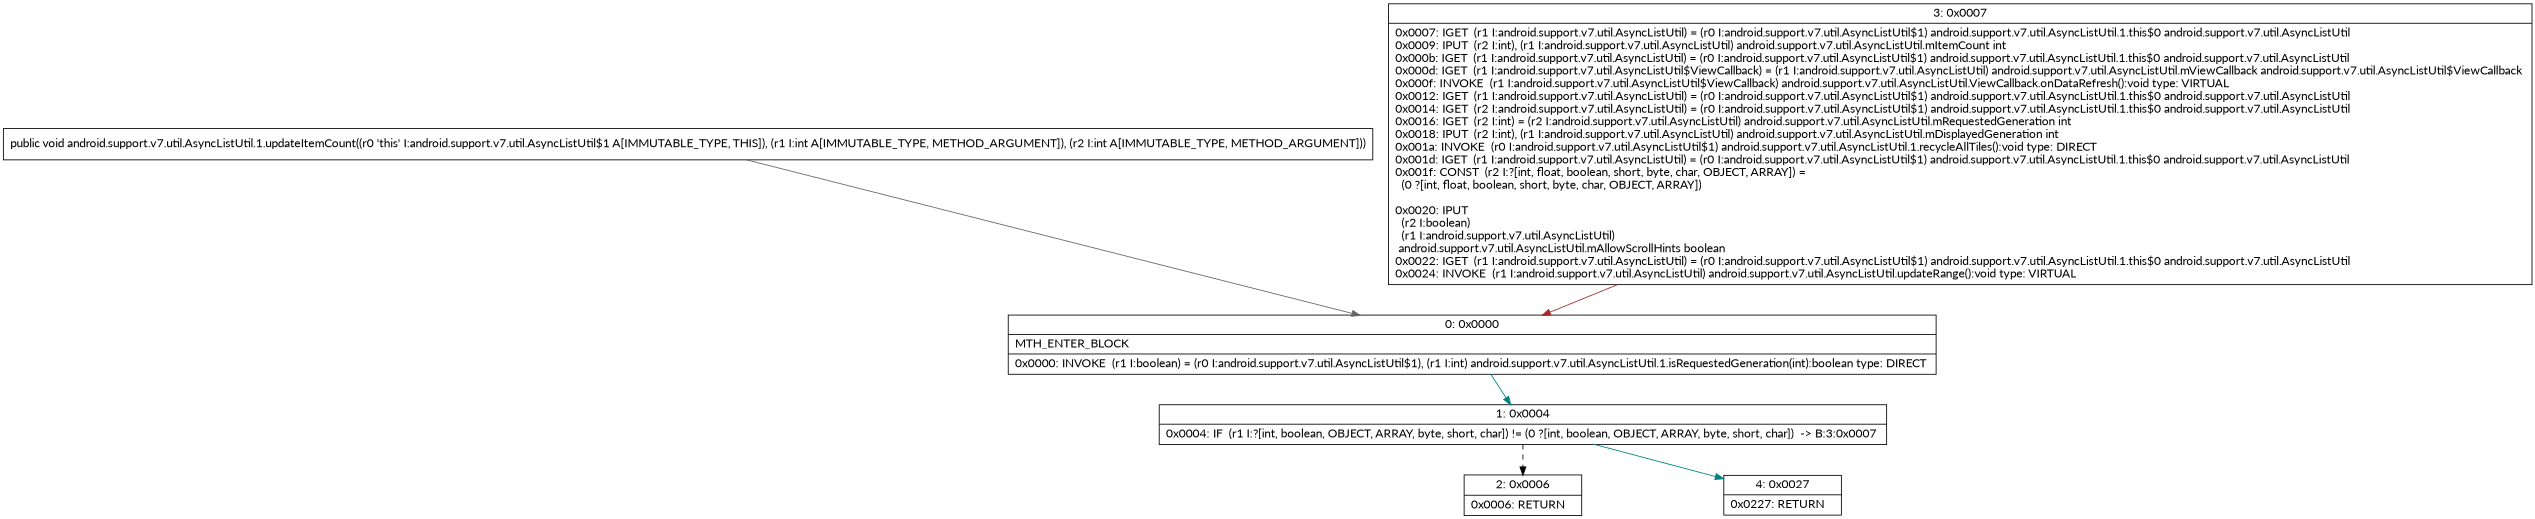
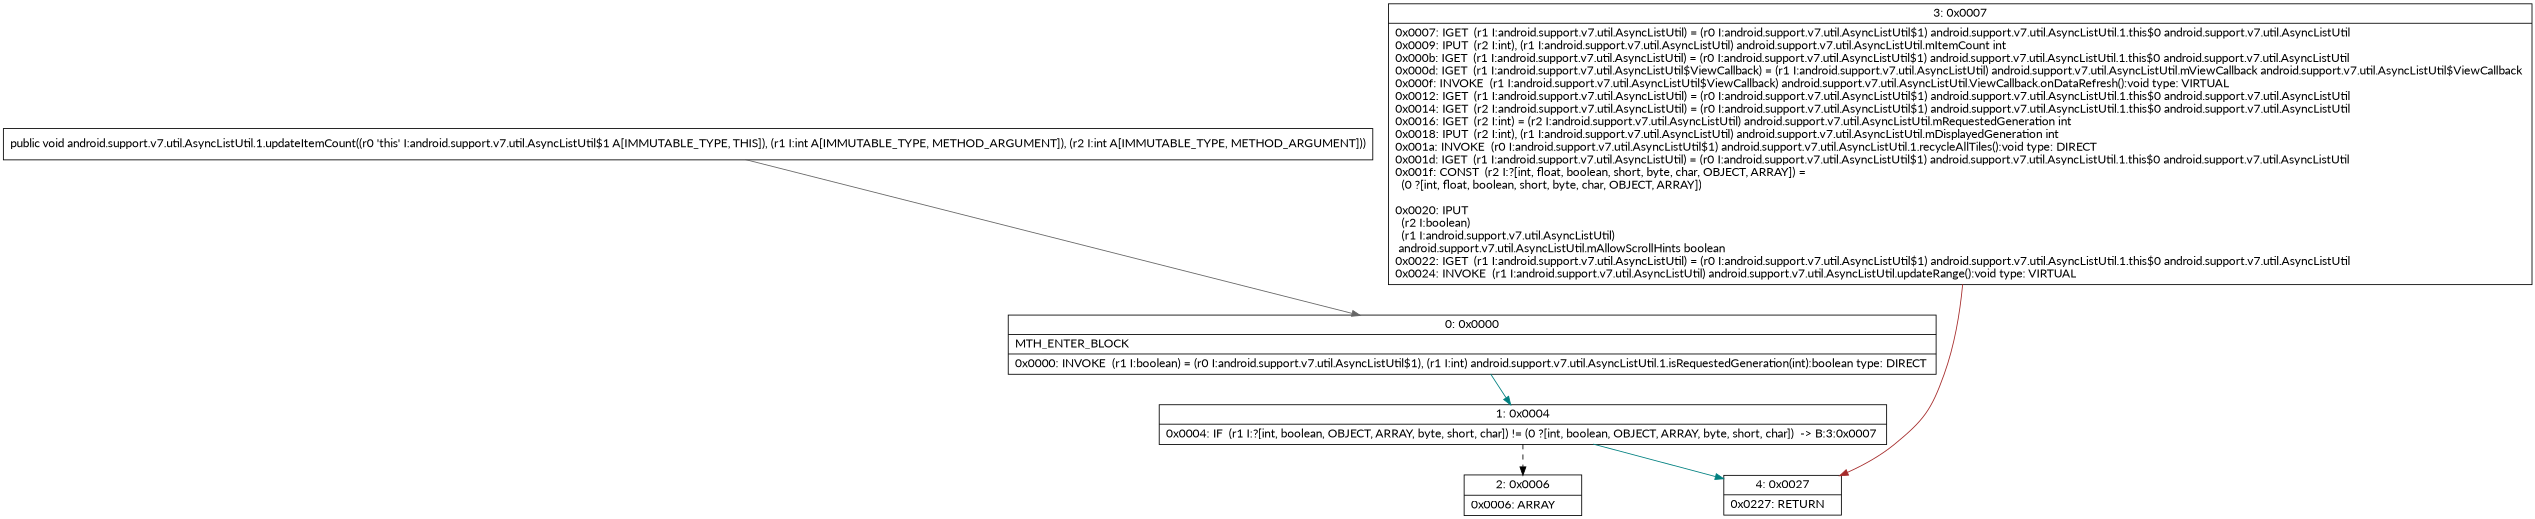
  digraph {
    fontname=Lato
    node [fontname=Lato shape=record]
    edge [color=teal fontname=Lato]
    n1 [label="{0\:\ 0x0000|MTH_ENTER_BLOCK\l|0x0000: INVOKE  (r1 I:boolean) = (r0 I:android.support.v7.util.AsyncListUtil$1), (r1 I:int) android.support.v7.util.AsyncListUtil.1.isRequestedGeneration(int):boolean type: DIRECT \l}"]
    n2 [label="{1\:\ 0x0004|0x0004: IF  (r1 I:?[int, boolean, OBJECT, ARRAY, byte, short, char]) != (0 ?[int, boolean, OBJECT, ARRAY, byte, short, char])  \-\> B:3:0x0007 \l}"]
-   n3 [label="{2\:\ 0x0006|0x0006: RETURN   \l}"]
+   n3 [label="{2\:\ 0x0006|0x0006: ARRAY   \l}"]
    n4 [label="{4\:\ 0x0027|0x0227: RETURN   \l}"]
    n5 [label="{3\:\ 0x0007|0x0007: IGET  (r1 I:android.support.v7.util.AsyncListUtil) = (r0 I:android.support.v7.util.AsyncListUtil$1) android.support.v7.util.AsyncListUtil.1.this$0 android.support.v7.util.AsyncListUtil \l0x0009: IPUT  (r2 I:int), (r1 I:android.support.v7.util.AsyncListUtil) android.support.v7.util.AsyncListUtil.mItemCount int \l0x000b: IGET  (r1 I:android.support.v7.util.AsyncListUtil) = (r0 I:android.support.v7.util.AsyncListUtil$1) android.support.v7.util.AsyncListUtil.1.this$0 android.support.v7.util.AsyncListUtil \l0x000d: IGET  (r1 I:android.support.v7.util.AsyncListUtil$ViewCallback) = (r1 I:android.support.v7.util.AsyncListUtil) android.support.v7.util.AsyncListUtil.mViewCallback android.support.v7.util.AsyncListUtil$ViewCallback \l0x000f: INVOKE  (r1 I:android.support.v7.util.AsyncListUtil$ViewCallback) android.support.v7.util.AsyncListUtil.ViewCallback.onDataRefresh():void type: VIRTUAL \l0x0012: IGET  (r1 I:android.support.v7.util.AsyncListUtil) = (r0 I:android.support.v7.util.AsyncListUtil$1) android.support.v7.util.AsyncListUtil.1.this$0 android.support.v7.util.AsyncListUtil \l0x0014: IGET  (r2 I:android.support.v7.util.AsyncListUtil) = (r0 I:android.support.v7.util.AsyncListUtil$1) android.support.v7.util.AsyncListUtil.1.this$0 android.support.v7.util.AsyncListUtil \l0x0016: IGET  (r2 I:int) = (r2 I:android.support.v7.util.AsyncListUtil) android.support.v7.util.AsyncListUtil.mRequestedGeneration int \l0x0018: IPUT  (r2 I:int), (r1 I:android.support.v7.util.AsyncListUtil) android.support.v7.util.AsyncListUtil.mDisplayedGeneration int \l0x001a: INVOKE  (r0 I:android.support.v7.util.AsyncListUtil$1) android.support.v7.util.AsyncListUtil.1.recycleAllTiles():void type: DIRECT \l0x001d: IGET  (r1 I:android.support.v7.util.AsyncListUtil) = (r0 I:android.support.v7.util.AsyncListUtil$1) android.support.v7.util.AsyncListUtil.1.this$0 android.support.v7.util.AsyncListUtil \l0x001f: CONST  (r2 I:?[int, float, boolean, short, byte, char, OBJECT, ARRAY]) = \l  (0 ?[int, float, boolean, short, byte, char, OBJECT, ARRAY])\l \l0x0020: IPUT  \l  (r2 I:boolean)\l  (r1 I:android.support.v7.util.AsyncListUtil)\l android.support.v7.util.AsyncListUtil.mAllowScrollHints boolean \l0x0022: IGET  (r1 I:android.support.v7.util.AsyncListUtil) = (r0 I:android.support.v7.util.AsyncListUtil$1) android.support.v7.util.AsyncListUtil.1.this$0 android.support.v7.util.AsyncListUtil \l0x0024: INVOKE  (r1 I:android.support.v7.util.AsyncListUtil) android.support.v7.util.AsyncListUtil.updateRange():void type: VIRTUAL \l}"]
    n6 [label="{public void android.support.v7.util.AsyncListUtil.1.updateItemCount((r0 'this' I:android.support.v7.util.AsyncListUtil$1 A[IMMUTABLE_TYPE, THIS]), (r1 I:int A[IMMUTABLE_TYPE, METHOD_ARGUMENT]), (r2 I:int A[IMMUTABLE_TYPE, METHOD_ARGUMENT])) }"]
    n1 -> n2
    n2 -> n3 [color=black style=dashed]
    n2 -> n4
-   n5 -> n1 [color=brown]
+   n5 -> n4 [color=brown]
    n6 -> n1 [color=gray40]
  }
